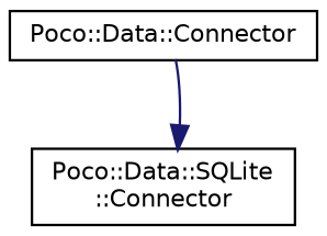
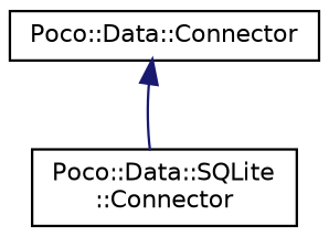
  digraph {
    rankdir=TB
    node [color=black fillcolor=white fontname=Helvetica fontsize=10 shape=record style=filled]
    n1 [height=0.2 label="Poco::Data::Connector" width=0.4]
    n2 [height=0.2 label="Poco::Data::SQLite\l::Connector" width=0.4]
-   n2 -> n1 [color=midnightblue dir=back fontname=Helvetica fontsize=10 labelfontname=Helvetica labelfontsize=10 style=solid]
+   n1 -> n2 [color=midnightblue dir=back fontname=Helvetica fontsize=10 labelfontname=Helvetica labelfontsize=10 style=solid]
  }
